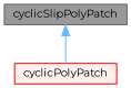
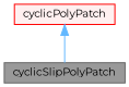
  digraph {
    fontname=Montserrat
    node [fontname=Montserrat fontsize=10 shape=box style=filled]
    n1 [color=gray40 fillcolor=grey60 fontcolor=black height=0.2 label=cyclicSlipPolyPatch width=0.4]
    n2 [color=red fillcolor="#FFF0F0" height=0.2 label=cyclicPolyPatch width=0.4]
-   n1 -> n2 [color=steelblue1 dir=back fontname=Montserrat fontsize=10 labelfontname=Helvetica labelfontsize=10 style=solid]
+   n2 -> n1 [color=steelblue1 dir=back fontname=Montserrat fontsize=10 labelfontname=Helvetica labelfontsize=10 style=solid]
  }
